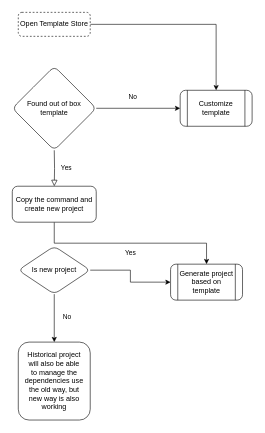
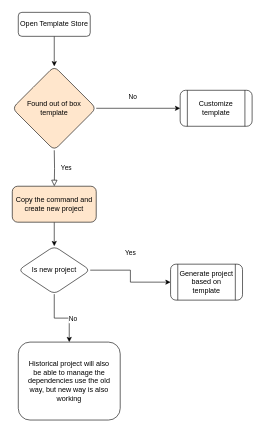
  <mxCell id="0" />
  <mxCell id="1" parent="0" />
- <mxCell id="2" value="" style="edgeStyle=orthogonalEdgeStyle;rounded=0;orthogonalLoop=1;jettySize=auto;html=1;" edge="1" parent="1" source="3" target="17"><mxGeometry relative="1" as="geometry" /></mxCell>
- <mxCell id="3" value="Open Template Store" style="rounded=1;whiteSpace=wrap;html=1;fontSize=12;glass=0;strokeWidth=1;shadow=0;dashed=1;" parent="1" vertex="1"><mxGeometry x="30" y="20" width="120" height="40" as="geometry" /></mxCell>
+ <mxCell id="2" value="" style="edgeStyle=orthogonalEdgeStyle;rounded=0;orthogonalLoop=1;jettySize=auto;html=1;" edge="1" parent="1" source="3" target="16"><mxGeometry relative="1" as="geometry" /></mxCell>
+ <mxCell id="3" value="Open Template Store" style="rounded=1;whiteSpace=wrap;html=1;fontSize=12;glass=0;strokeWidth=1;shadow=0;" parent="1" vertex="1"><mxGeometry x="30" y="20" width="120" height="40" as="geometry" /></mxCell>
  <mxCell id="4" value="Yes" style="rounded=0;html=1;jettySize=auto;orthogonalLoop=1;fontSize=11;endArrow=block;endFill=0;endSize=8;strokeWidth=1;shadow=0;labelBackgroundColor=none;edgeStyle=orthogonalEdgeStyle;entryX=0.5;entryY=0;entryDx=0;entryDy=0;" parent="1" target="6" edge="1"><mxGeometry y="20" relative="1" as="geometry"><mxPoint as="offset" /><mxPoint x="90" y="250" as="sourcePoint" /><mxPoint x="90" y="290" as="targetPoint" /></mxGeometry></mxCell>
- <mxCell id="5" value="" style="edgeStyle=orthogonalEdgeStyle;rounded=0;orthogonalLoop=1;jettySize=auto;html=1;exitX=0.5;exitY=1;exitDx=0;exitDy=0;" edge="1" parent="1" source="6" target="13"><mxGeometry relative="1" as="geometry"><mxPoint x="90" y="390" as="sourcePoint" /></mxGeometry></mxCell>
- <mxCell id="6" value="Copy the command and create new project" style="rounded=1;whiteSpace=wrap;html=1;fontSize=12;glass=0;strokeWidth=1;shadow=0;" parent="1" vertex="1"><mxGeometry x="20" y="310" width="140" height="60" as="geometry" /></mxCell>
+ <mxCell id="5" value="" style="edgeStyle=orthogonalEdgeStyle;rounded=0;orthogonalLoop=1;jettySize=auto;html=1;exitX=0.5;exitY=1;exitDx=0;exitDy=0;" edge="1" parent="1" source="6" target="11"><mxGeometry relative="1" as="geometry"><mxPoint x="90" y="390" as="sourcePoint" /></mxGeometry></mxCell>
+ <mxCell id="6" value="Copy the command and create new project" style="rounded=1;whiteSpace=wrap;html=1;fontSize=12;glass=0;strokeWidth=1;shadow=0;fillColor=#ffe6cc;" parent="1" vertex="1"><mxGeometry x="20" y="310" width="140" height="60" as="geometry" /></mxCell>
  <mxCell id="7" value="" style="edgeStyle=orthogonalEdgeStyle;rounded=0;orthogonalLoop=1;jettySize=auto;html=1;" edge="1" parent="1" source="11" target="12"><mxGeometry relative="1" as="geometry" /></mxCell>
  <mxCell id="8" value="No" style="edgeLabel;html=1;align=center;verticalAlign=middle;resizable=0;points=[];" vertex="1" connectable="0" parent="7"><mxGeometry x="-0.067" y="-1" relative="1" as="geometry"><mxPoint x="21" as="offset" /></mxGeometry></mxCell>
  <mxCell id="9" value="" style="edgeStyle=orthogonalEdgeStyle;rounded=0;orthogonalLoop=1;jettySize=auto;html=1;" edge="1" parent="1" source="11" target="13"><mxGeometry relative="1" as="geometry" /></mxCell>
  <mxCell id="10" value="Yes" style="edgeLabel;html=1;align=center;verticalAlign=middle;resizable=0;points=[];" vertex="1" connectable="0" parent="9"><mxGeometry x="-0.143" y="-1" relative="1" as="geometry"><mxPoint y="-31" as="offset" /></mxGeometry></mxCell>
  <mxCell id="11" value="Is new project" style="rhombus;whiteSpace=wrap;html=1;rounded=1;glass=0;strokeWidth=1;shadow=0;" vertex="1" parent="1"><mxGeometry x="30" y="410" width="120" height="80" as="geometry" /></mxCell>
- <mxCell id="12" value="Historical project will also be able to manage the dependencies use the old way, but new way is also working" style="whiteSpace=wrap;html=1;rounded=1;glass=0;strokeWidth=1;shadow=0;spacingLeft=10;spacingRight=10;" vertex="1" parent="1"><mxGeometry x="30" y="570" width="120" height="130" as="geometry" /></mxCell>
+ <mxCell id="12" value="Historical project will also be able to manage the dependencies use the old way, but new way is also working" style="whiteSpace=wrap;html=1;rounded=1;glass=0;strokeWidth=1;shadow=0;spacingLeft=10;spacingRight=10;" vertex="1" parent="1"><mxGeometry x="30" y="570" width="170" height="130" as="geometry" /></mxCell>
  <mxCell id="13" value="Generate project based on template" style="shape=process;whiteSpace=wrap;html=1;backgroundOutline=1;rounded=1;glass=0;strokeWidth=1;shadow=0;" vertex="1" parent="1"><mxGeometry x="284" y="440" width="120" height="60" as="geometry" /></mxCell>
  <mxCell id="14" value="" style="edgeStyle=orthogonalEdgeStyle;rounded=0;orthogonalLoop=1;jettySize=auto;html=1;entryX=0;entryY=0.5;entryDx=0;entryDy=0;exitX=1;exitY=0.5;exitDx=0;exitDy=0;" edge="1" parent="1" source="16" target="17"><mxGeometry relative="1" as="geometry"><mxPoint x="160" y="210" as="sourcePoint" /><mxPoint x="290" y="210" as="targetPoint" /></mxGeometry></mxCell>
  <mxCell id="15" value="No" style="edgeLabel;html=1;align=center;verticalAlign=middle;resizable=0;points=[];" vertex="1" connectable="0" parent="14"><mxGeometry x="-0.15" y="1" relative="1" as="geometry"><mxPoint y="-19" as="offset" /></mxGeometry></mxCell>
- <mxCell id="16" value="Found out of box template" style="rhombus;whiteSpace=wrap;html=1;rounded=1;glass=0;strokeWidth=1;shadow=0;" vertex="1" parent="1"><mxGeometry x="20" y="110" width="140" height="140" as="geometry" /></mxCell>
+ <mxCell id="16" value="Found out of box template" style="rhombus;whiteSpace=wrap;html=1;rounded=1;glass=0;strokeWidth=1;shadow=0;fillColor=#ffe6cc;" vertex="1" parent="1"><mxGeometry x="20" y="110" width="140" height="140" as="geometry" /></mxCell>
  <mxCell id="17" value="Customize&lt;br&gt;template" style="shape=process;whiteSpace=wrap;html=1;backgroundOutline=1;rounded=1;glass=0;strokeWidth=1;shadow=0;" vertex="1" parent="1"><mxGeometry x="300" y="150" width="120" height="60" as="geometry" /></mxCell>
